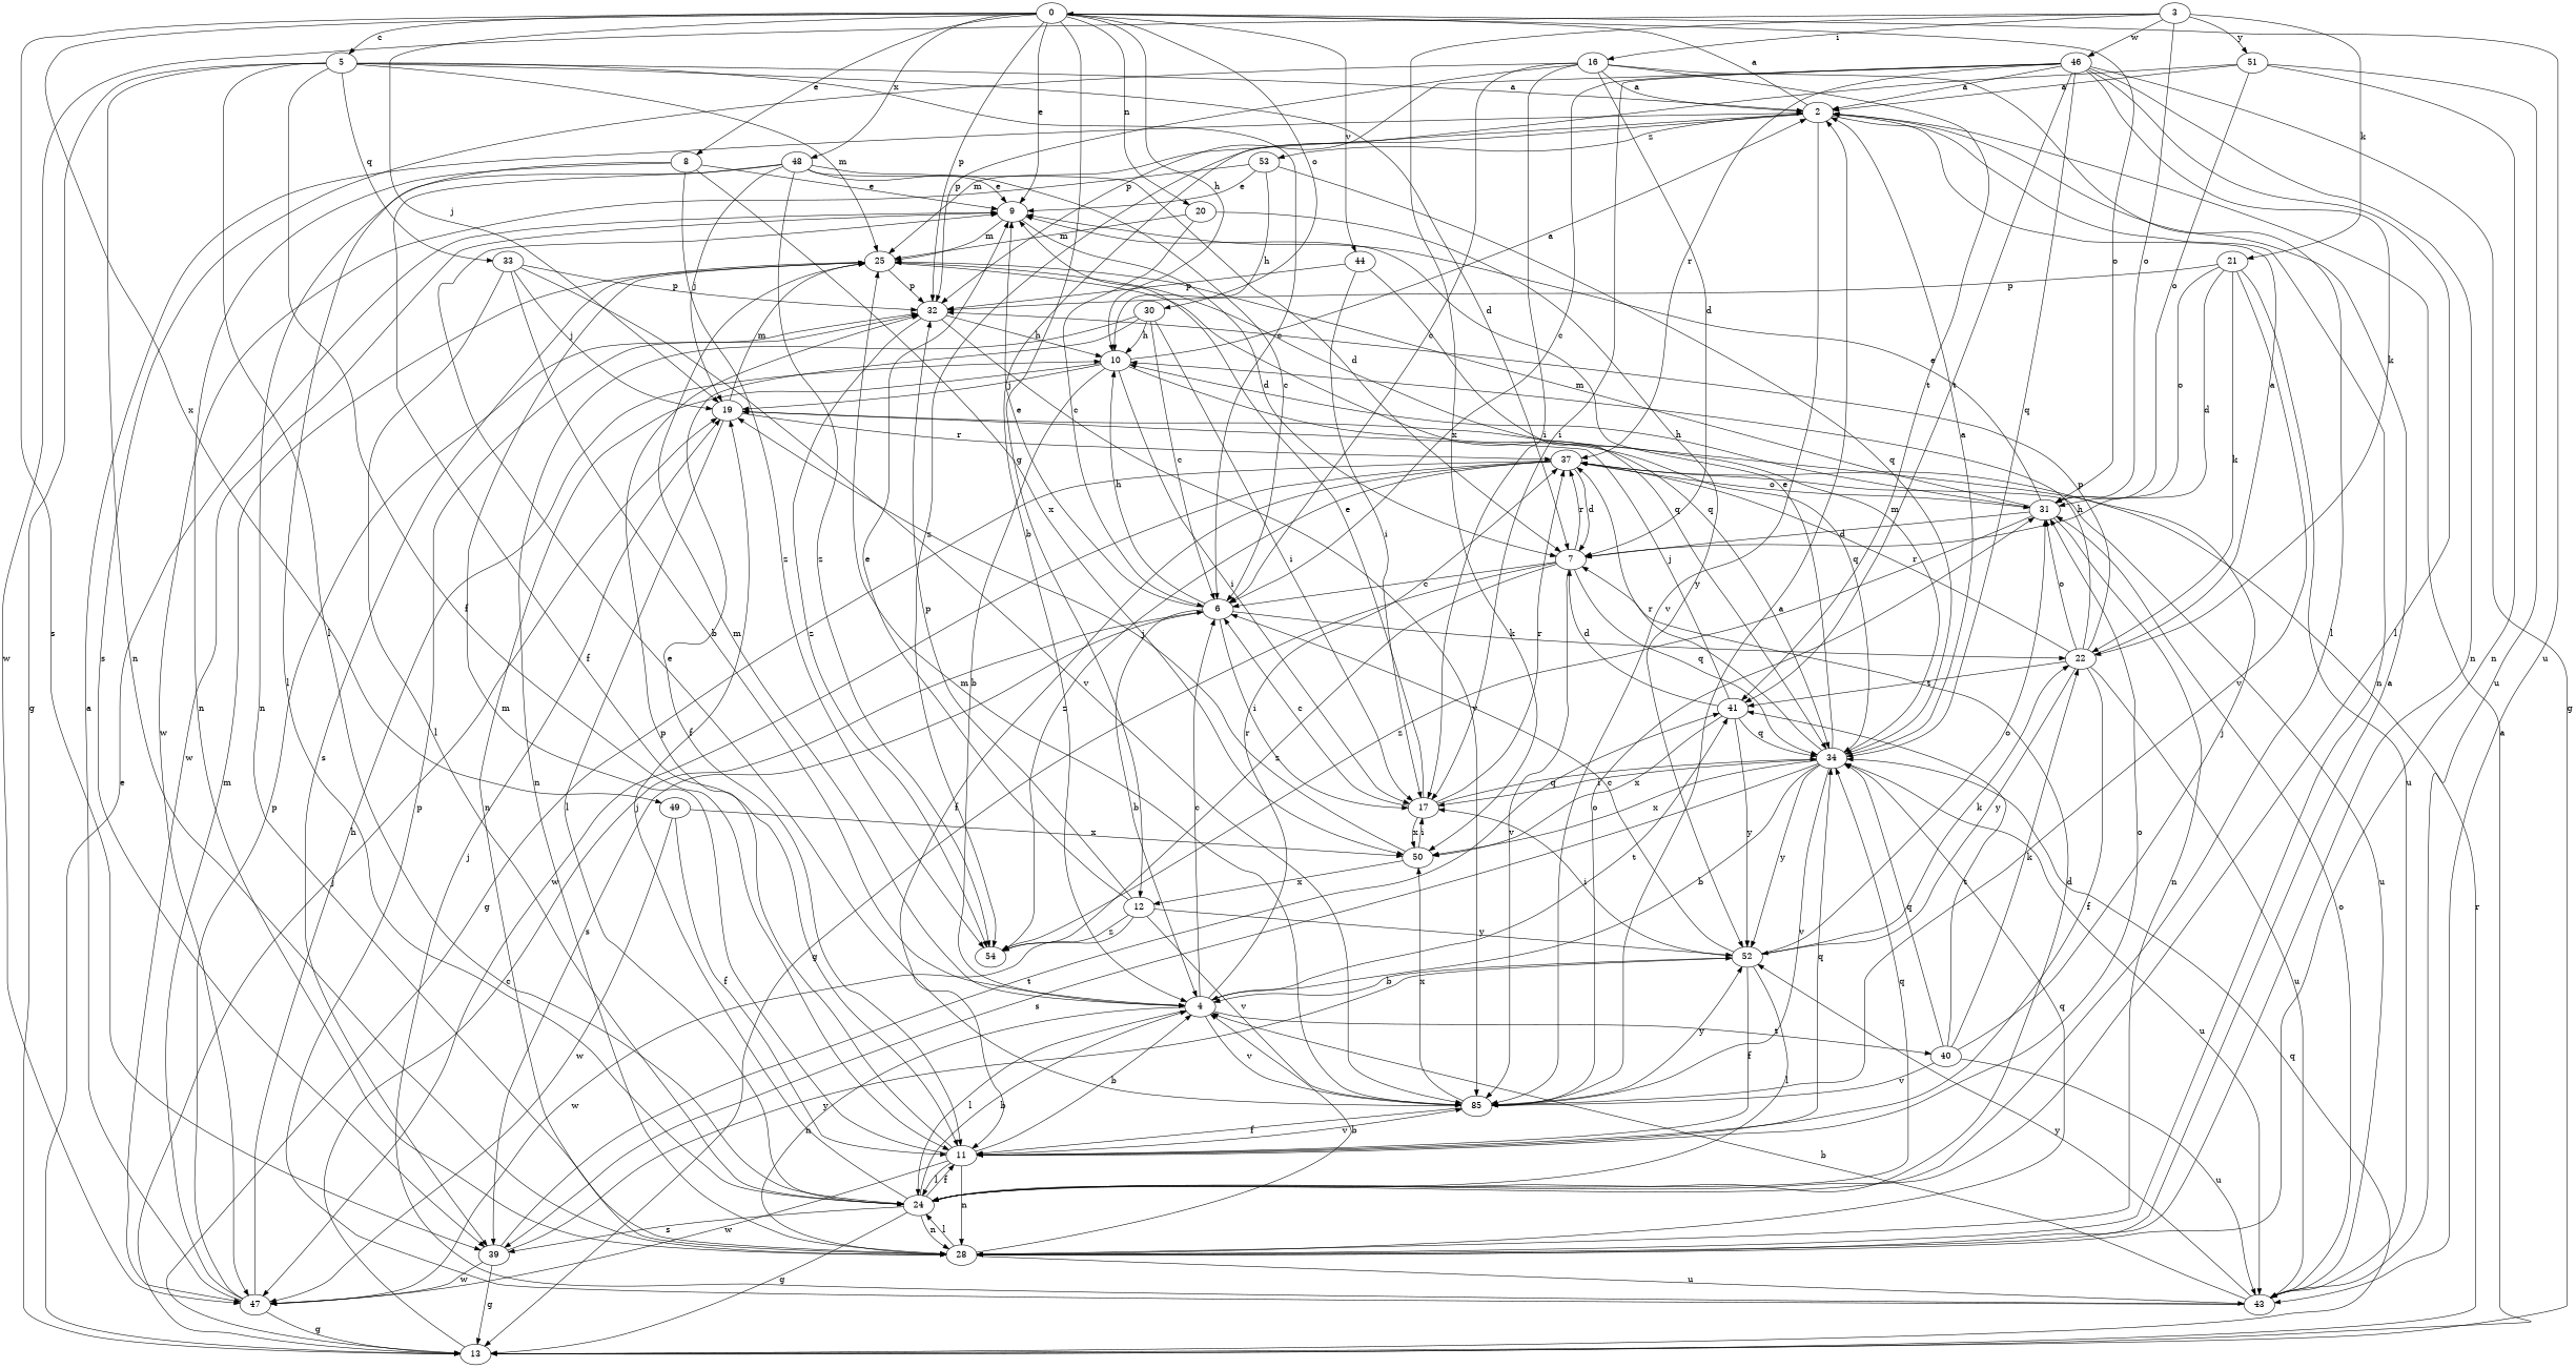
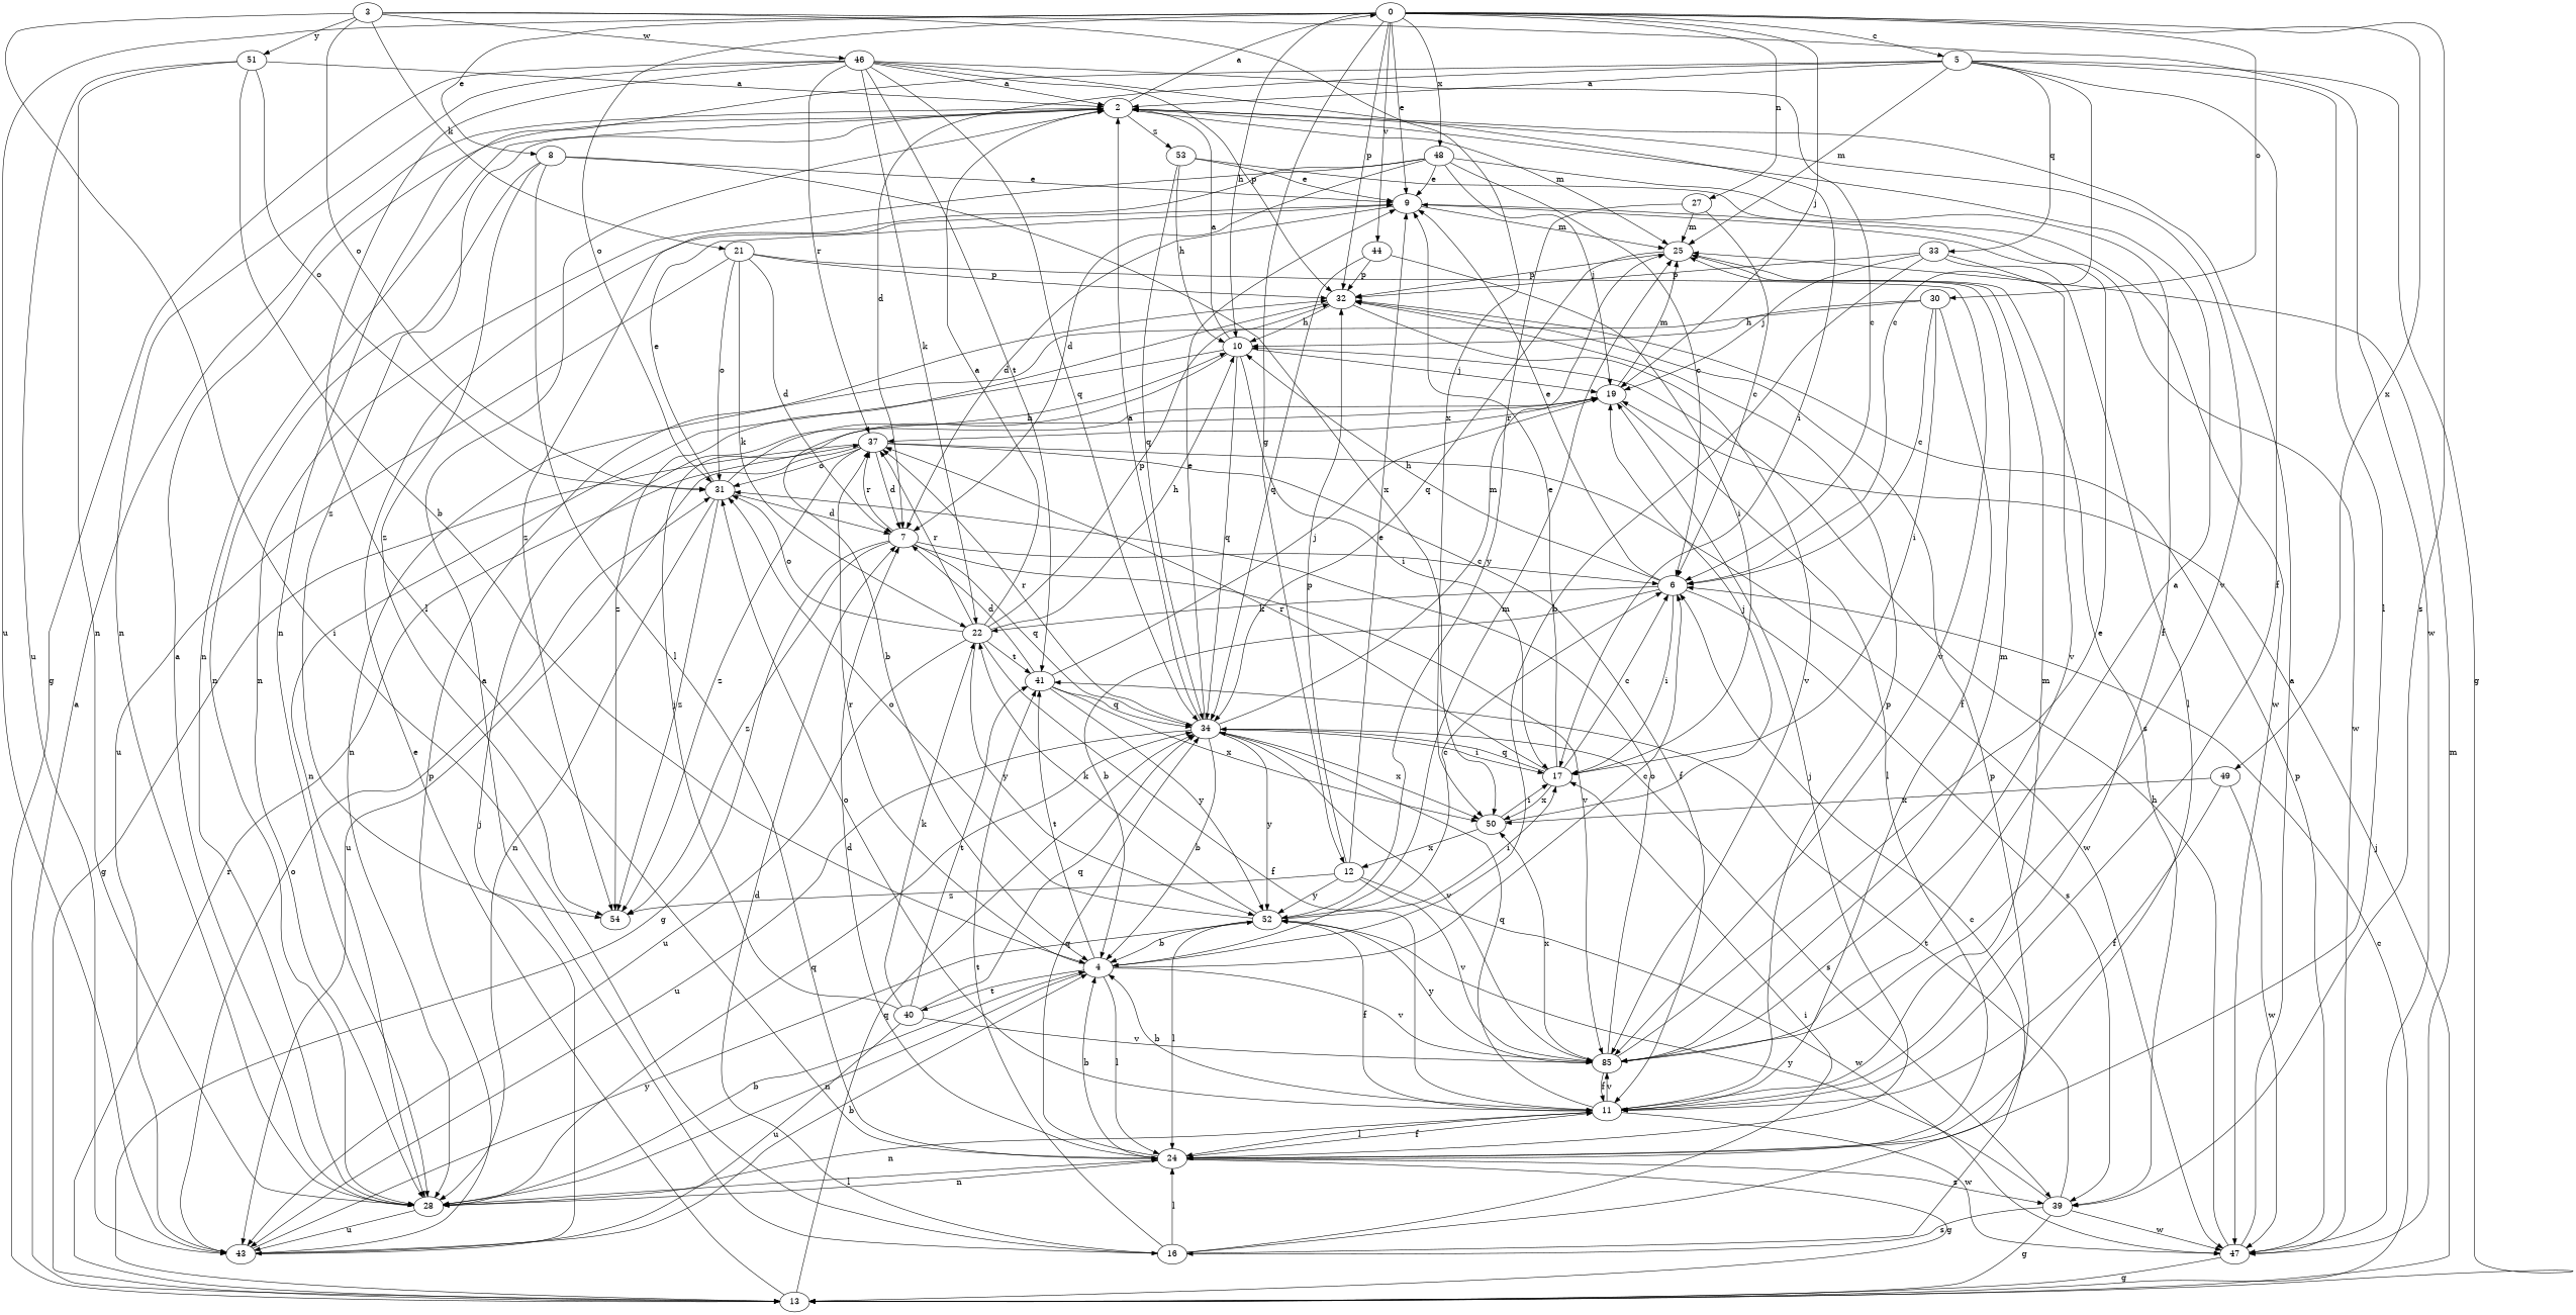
  strict digraph {
    0
    5
    8
    9
    12
    n6 [label=10]
    19
-   27 [label=20]
+   27
    30
    31
    32
    39
    43
    44
    48
    49
    2
    25
    28
    6
    24
    7
    11
    13
    33
    54
    50
    47
    n29 [label=85]
    52
    4
    17
    34
    37
    41
    53
    3
    16
    21
    46
    51
    22
    40
    0 -> 5 [label=c]
    0 -> 8 [label=e]
    0 -> 9 [label=e]
    0 -> 12 [label=g]
    0 -> n6 [label=h]
    0 -> 19 [label=j]
    0 -> 27 [label=n]
    0 -> 30 [label=o]
    0 -> 31 [label=o]
    0 -> 32 [label=p]
    0 -> 39 [label=s]
    0 -> 43 [label=u]
    0 -> 44 [label=v]
    0 -> 48 [label=x]
    0 -> 49 [label=x]
    5 -> 2 [label=a]
    5 -> 25 [label=m]
    5 -> 28 [label=n]
    5 -> 6 [label=c]
    5 -> 24 [label=l]
    5 -> 7 [label=d]
    5 -> 11 [label=f]
    5 -> 13 [label=g]
    5 -> 33 [label=q]
    8 -> 9 [label=e]
    8 -> 28 [label=n]
    8 -> 24 [label=l]
    8 -> 54 [label=z]
    8 -> 50 [label=x]
    9 -> 25 [label=m]
    9 -> 7 [label=d]
    9 -> 47 [label=w]
    12 -> 9 [label=e]
    12 -> 32 [label=p]
    12 -> 54 [label=z]
    12 -> 47 [label=w]
    12 -> n29 [label=v]
    12 -> 52 [label=y]
    n6 -> 19 [label=j]
    n6 -> 2 [label=a]
    n6 -> 28 [label=n]
    n6 -> 4 [label=b]
    n6 -> 17 [label=i]
    n6 -> 34 [label=q]
    19 -> 25 [label=m]
    19 -> 24 [label=l]
    19 -> 37 [label=r]
    27 -> 25 [label=m]
    27 -> 6 [label=c]
    27 -> 52 [label=y]
    30 -> n6 [label=h]
    30 -> 28 [label=n]
    30 -> 6 [label=c]
    30 -> 11 [label=f]
    30 -> 17 [label=i]
    31 -> 9 [label=e]
    31 -> n6 [label=h]
-   31 -> 25 [label=m]
    31 -> 28 [label=n]
    31 -> 7 [label=d]
    31 -> 54 [label=z]
    32 -> n6 [label=h]
    32 -> 54 [label=z]
    32 -> n29 [label=v]
    39 -> 13 [label=g]
    39 -> 47 [label=w]
    39 -> 52 [label=y]
    39 -> 41 [label=t]
    43 -> 19 [label=j]
    43 -> 31 [label=o]
    43 -> 32 [label=p]
    43 -> 52 [label=y]
    43 -> 4 [label=b]
    44 -> 32 [label=p]
    44 -> 17 [label=i]
    44 -> 34 [label=q]
    48 -> 9 [label=e]
    48 -> 19 [label=j]
    48 -> 28 [label=n]
    48 -> 6 [label=c]
    48 -> 7 [label=d]
    48 -> 11 [label=f]
    48 -> 54 [label=z]
    49 -> 11 [label=f]
    49 -> 50 [label=x]
    49 -> 47 [label=w]
    2 -> 0 [label=a]
    2 -> 25 [label=m]
    2 -> 28 [label=n]
    2 -> 54 [label=z]
    2 -> n29 [label=v]
    2 -> 53 [label=z]
    25 -> 32 [label=p]
    25 -> 39 [label=s]
    25 -> 34 [label=q]
    28 -> 43 [label=u]
    28 -> 2 [label=a]
    28 -> 24 [label=l]
    28 -> 4 [label=b]
    28 -> 34 [label=q]
    6 -> 9 [label=e]
    6 -> n6 [label=h]
    6 -> 39 [label=s]
    6 -> 4 [label=b]
    6 -> 17 [label=i]
    6 -> 22 [label=k]
    24 -> 19 [label=j]
    24 -> 39 [label=s]
    24 -> 28 [label=n]
    24 -> 7 [label=d]
    24 -> 11 [label=f]
    24 -> 13 [label=g]
    24 -> 4 [label=b]
    24 -> 34 [label=q]
    7 -> 6 [label=c]
    7 -> 13 [label=g]
    7 -> 54 [label=z]
    7 -> n29 [label=v]
    7 -> 34 [label=q]
    7 -> 37 [label=r]
    11 -> 31 [label=o]
    11 -> 32 [label=p]
    11 -> 25 [label=m]
    11 -> 28 [label=n]
    11 -> 24 [label=l]
    11 -> 47 [label=w]
    11 -> n29 [label=v]
    11 -> 4 [label=b]
    11 -> 34 [label=q]
    13 -> 9 [label=e]
    13 -> 19 [label=j]
    13 -> 2 [label=a]
    13 -> 6 [label=c]
    13 -> 34 [label=q]
    13 -> 37 [label=r]
    33 -> 19 [label=j]
    33 -> 32 [label=p]
    33 -> 24 [label=l]
    33 -> n29 [label=v]
    33 -> 4 [label=b]
    50 -> 12 [label=x]
    50 -> 19 [label=j]
    50 -> 17 [label=i]
    47 -> n6 [label=h]
    47 -> 32 [label=p]
    47 -> 2 [label=a]
    47 -> 25 [label=m]
    47 -> 13 [label=g]
    n29 -> 9 [label=e]
    n29 -> 31 [label=o]
    n29 -> 2 [label=a]
    n29 -> 25 [label=m]
    n29 -> 11 [label=f]
    n29 -> 50 [label=x]
    n29 -> 52 [label=y]
    52 -> 31 [label=o]
    52 -> 6 [label=c]
    52 -> 24 [label=l]
    52 -> 11 [label=f]
    52 -> 4 [label=b]
    52 -> 17 [label=i]
    52 -> 22 [label=k]
    4 -> 25 [label=m]
    4 -> 28 [label=n]
    4 -> 6 [label=c]
    4 -> 24 [label=l]
    4 -> n29 [label=v]
    4 -> 37 [label=r]
    4 -> 41 [label=t]
    4 -> 40 [label=t]
    17 -> 9 [label=e]
    17 -> 6 [label=c]
    17 -> 50 [label=x]
    17 -> 34 [label=q]
    17 -> 37 [label=r]
    34 -> 9 [label=e]
    34 -> 39 [label=s]
    34 -> 43 [label=u]
    34 -> 2 [label=a]
    34 -> 25 [label=m]
    34 -> 50 [label=x]
    34 -> n29 [label=v]
    34 -> 52 [label=y]
    34 -> 4 [label=b]
    34 -> 17 [label=i]
    34 -> 37 [label=r]
    37 -> 31 [label=o]
    37 -> 43 [label=u]
    37 -> 7 [label=d]
    37 -> 11 [label=f]
    37 -> 13 [label=g]
    37 -> 54 [label=z]
    37 -> 47 [label=w]
    41 -> 19 [label=j]
    41 -> 7 [label=d]
    41 -> 50 [label=x]
    41 -> 52 [label=y]
    41 -> 34 [label=q]
    53 -> 9 [label=e]
    53 -> n6 [label=h]
    53 -> 47 [label=w]
    53 -> 34 [label=q]
    3 -> 31 [label=o]
    3 -> 50 [label=x]
    3 -> 47 [label=w]
    3 -> 16 [label=i]
    3 -> 21 [label=k]
    3 -> 46 [label=w]
    3 -> 51 [label=y]
    16 -> 32 [label=p]
-   16 -> 39 [label=s]
+   39 -> 16 [label=s]
    16 -> 2 [label=a]
    16 -> 6 [label=c]
    16 -> 24 [label=l]
    16 -> 7 [label=d]
    16 -> 17 [label=i]
    16 -> 41 [label=t]
    21 -> 31 [label=o]
    21 -> 32 [label=p]
    21 -> 43 [label=u]
    21 -> 7 [label=d]
    21 -> n29 [label=v]
    21 -> 22 [label=k]
    46 -> 32 [label=p]
    46 -> 2 [label=a]
    46 -> 28 [label=n]
    46 -> 6 [label=c]
    46 -> 24 [label=l]
    46 -> 13 [label=g]
    46 -> 17 [label=i]
    46 -> 34 [label=q]
    46 -> 37 [label=r]
    46 -> 41 [label=t]
    46 -> 22 [label=k]
    51 -> 31 [label=o]
    51 -> 43 [label=u]
    51 -> 2 [label=a]
    51 -> 28 [label=n]
    51 -> 4 [label=b]
    22 -> n6 [label=h]
    22 -> 31 [label=o]
    22 -> 32 [label=p]
    22 -> 43 [label=u]
    22 -> 2 [label=a]
    22 -> 11 [label=f]
    22 -> 52 [label=y]
    22 -> 37 [label=r]
    22 -> 41 [label=t]
    40 -> 19 [label=j]
    40 -> 43 [label=u]
    40 -> n29 [label=v]
    40 -> 34 [label=q]
    40 -> 41 [label=t]
    40 -> 22 [label=k]
  }
